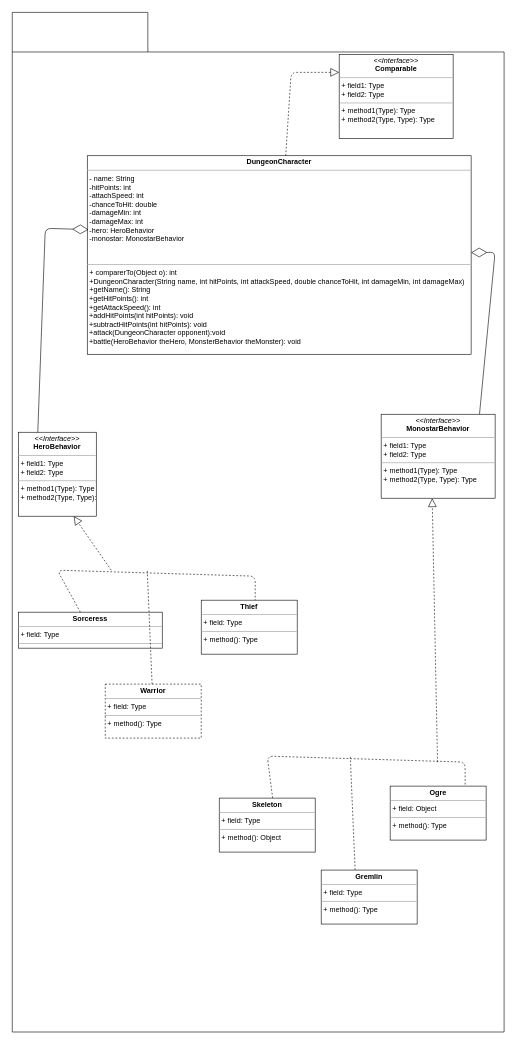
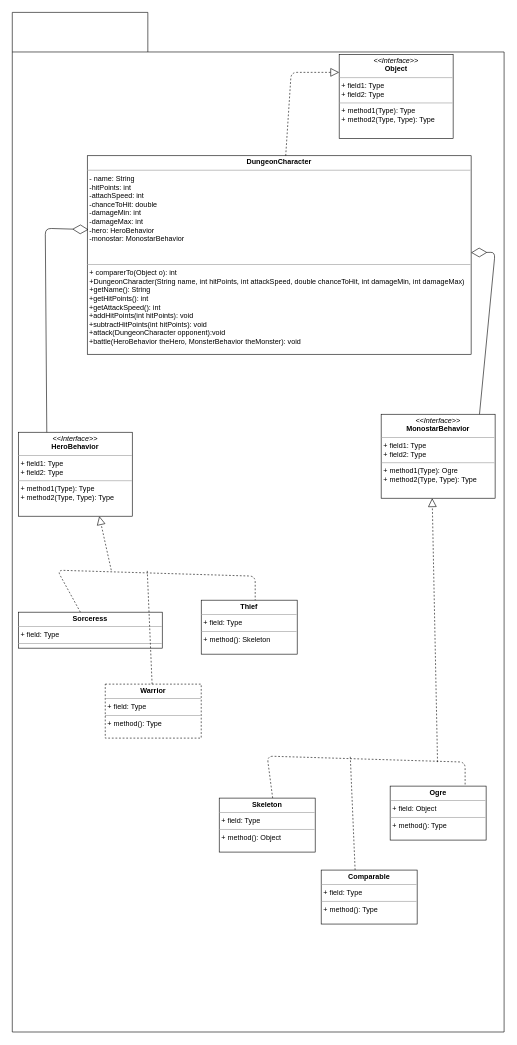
  <mxCell id="0" />
  <mxCell id="1" parent="0" />
  <mxCell id="2" value="" style="shape=folder;fontStyle=1;spacingTop=10;tabWidth=226;tabHeight=66;tabPosition=left;html=1;" parent="1" vertex="1"><mxGeometry x="20" y="20" width="820" height="1700" as="geometry" /></mxCell>
  <mxCell id="3" value="&lt;p style=&quot;margin: 0px ; margin-top: 4px ; text-align: center&quot;&gt;&lt;b&gt;DungeonCharacter&lt;/b&gt;&lt;br&gt;&lt;/p&gt;&lt;hr size=&quot;1&quot;&gt;&lt;p style=&quot;margin: 0px ; margin-left: 4px&quot;&gt;- name: String&lt;/p&gt;&lt;p style=&quot;margin: 0px ; margin-left: 4px&quot;&gt;-hitPoints: int&lt;/p&gt;&lt;p style=&quot;margin: 0px ; margin-left: 4px&quot;&gt;-attachSpeed: int&lt;/p&gt;&lt;p style=&quot;margin: 0px ; margin-left: 4px&quot;&gt;-chanceToHit: double&lt;/p&gt;&lt;p style=&quot;margin: 0px ; margin-left: 4px&quot;&gt;-damageMin: int&lt;/p&gt;&lt;p style=&quot;margin: 0px ; margin-left: 4px&quot;&gt;-damageMax: int&lt;/p&gt;&lt;p style=&quot;margin: 0px ; margin-left: 4px&quot;&gt;-hero: HeroBehavior&lt;/p&gt;&lt;p style=&quot;margin: 0px ; margin-left: 4px&quot;&gt;-monostar: MonostarBehavior&lt;/p&gt;&lt;p style=&quot;margin: 0px ; margin-left: 4px&quot;&gt;&lt;br&gt;&lt;/p&gt;&lt;p style=&quot;margin: 0px ; margin-left: 4px&quot;&gt;&lt;br&gt;&lt;/p&gt;&lt;hr size=&quot;1&quot;&gt;&lt;p style=&quot;margin: 0px ; margin-left: 4px&quot;&gt;+ comparerTo(Object o): int&lt;/p&gt;&lt;p style=&quot;margin: 0px ; margin-left: 4px&quot;&gt;+&lt;span&gt;DungeonCharacter(String name, int hitPoints, int attackSpeed,&amp;nbsp;&lt;/span&gt;&lt;span&gt;double chanceToHit, int damageMin, int damageMax)&lt;/span&gt;&lt;/p&gt;&lt;p style=&quot;margin: 0px ; margin-left: 4px&quot;&gt;&lt;span&gt;+getName(): String&amp;nbsp;&lt;/span&gt;&lt;/p&gt;&amp;nbsp;+getHitPoints(): int&lt;br&gt;&amp;nbsp;+getAttackSpeed(): int&lt;br&gt;&amp;nbsp;+addHitPoints(int hitPoints): void&lt;br&gt;&amp;nbsp;+subtractHitPoints(int hitPoints): void&lt;br&gt;&amp;nbsp;+attack(DungeonCharacter opponent):void&lt;br&gt;&amp;nbsp;+battle(HeroBehavior theHero, MonsterBehavior theMonster): void&lt;br&gt;&amp;nbsp;" style="verticalAlign=top;align=left;overflow=fill;fontSize=12;fontFamily=Helvetica;html=1;" parent="1" vertex="1"><mxGeometry x="145" y="259" width="640" height="331" as="geometry" /></mxCell>
- <mxCell id="4" value="&lt;p style=&quot;margin: 0px ; margin-top: 4px ; text-align: center&quot;&gt;&lt;i&gt;&amp;lt;&amp;lt;Interface&amp;gt;&amp;gt;&lt;/i&gt;&lt;br&gt;&lt;b&gt;HeroBehavior&lt;/b&gt;&lt;/p&gt;&lt;hr size=&quot;1&quot;&gt;&lt;p style=&quot;margin: 0px ; margin-left: 4px&quot;&gt;+ field1: Type&lt;br&gt;+ field2: Type&lt;/p&gt;&lt;hr size=&quot;1&quot;&gt;&lt;p style=&quot;margin: 0px ; margin-left: 4px&quot;&gt;+ method1(Type): Type&lt;br&gt;+ method2(Type, Type): Type&lt;/p&gt;" style="verticalAlign=top;align=left;overflow=fill;fontSize=12;fontFamily=Helvetica;html=1;" parent="1" vertex="1"><mxGeometry x="30" y="720" width="130" height="140" as="geometry" /></mxCell>
- <mxCell id="5" value="&lt;p style=&quot;margin: 0px ; margin-top: 4px ; text-align: center&quot;&gt;&lt;i&gt;&amp;lt;&amp;lt;Interface&amp;gt;&amp;gt;&lt;/i&gt;&lt;br&gt;&lt;b&gt;MonostarBehavior&lt;/b&gt;&lt;/p&gt;&lt;hr size=&quot;1&quot;&gt;&lt;p style=&quot;margin: 0px ; margin-left: 4px&quot;&gt;+ field1: Type&lt;br&gt;+ field2: Type&lt;/p&gt;&lt;hr size=&quot;1&quot;&gt;&lt;p style=&quot;margin: 0px ; margin-left: 4px&quot;&gt;+ method1(Type): Type&lt;br&gt;+ method2(Type, Type): Type&lt;/p&gt;" style="verticalAlign=top;align=left;overflow=fill;fontSize=12;fontFamily=Helvetica;html=1;" parent="1" vertex="1"><mxGeometry x="635" y="690" width="190" height="140" as="geometry" /></mxCell>
- <mxCell id="6" value="&lt;p style=&quot;margin: 0px ; margin-top: 4px ; text-align: center&quot;&gt;&lt;i&gt;&amp;lt;&amp;lt;Interface&amp;gt;&amp;gt;&lt;/i&gt;&lt;br&gt;&lt;b&gt;Comparable&lt;/b&gt;&lt;/p&gt;&lt;hr size=&quot;1&quot;&gt;&lt;p style=&quot;margin: 0px ; margin-left: 4px&quot;&gt;+ field1: Type&lt;br&gt;+ field2: Type&lt;/p&gt;&lt;hr size=&quot;1&quot;&gt;&lt;p style=&quot;margin: 0px ; margin-left: 4px&quot;&gt;+ method1(Type): Type&lt;br&gt;+ method2(Type, Type): Type&lt;/p&gt;" style="verticalAlign=top;align=left;overflow=fill;fontSize=12;fontFamily=Helvetica;html=1;" parent="1" vertex="1"><mxGeometry x="565" y="90" width="190" height="140" as="geometry" /></mxCell>
+ <mxCell id="4" value="&lt;p style=&quot;margin: 0px ; margin-top: 4px ; text-align: center&quot;&gt;&lt;i&gt;&amp;lt;&amp;lt;Interface&amp;gt;&amp;gt;&lt;/i&gt;&lt;br&gt;&lt;b&gt;HeroBehavior&lt;/b&gt;&lt;/p&gt;&lt;hr size=&quot;1&quot;&gt;&lt;p style=&quot;margin: 0px ; margin-left: 4px&quot;&gt;+ field1: Type&lt;br&gt;+ field2: Type&lt;/p&gt;&lt;hr size=&quot;1&quot;&gt;&lt;p style=&quot;margin: 0px ; margin-left: 4px&quot;&gt;+ method1(Type): Type&lt;br&gt;+ method2(Type, Type): Type&lt;/p&gt;" style="verticalAlign=top;align=left;overflow=fill;fontSize=12;fontFamily=Helvetica;html=1;" parent="1" vertex="1"><mxGeometry x="30" y="720" width="190" height="140" as="geometry" /></mxCell>
+ <mxCell id="5" value="&lt;p style=&quot;margin: 0px ; margin-top: 4px ; text-align: center&quot;&gt;&lt;i&gt;&amp;lt;&amp;lt;Interface&amp;gt;&amp;gt;&lt;/i&gt;&lt;br&gt;&lt;b&gt;MonostarBehavior&lt;/b&gt;&lt;/p&gt;&lt;hr size=&quot;1&quot;&gt;&lt;p style=&quot;margin: 0px ; margin-left: 4px&quot;&gt;+ field1: Type&lt;br&gt;+ field2: Type&lt;/p&gt;&lt;hr size=&quot;1&quot;&gt;&lt;p style=&quot;margin: 0px ; margin-left: 4px&quot;&gt;+ method1(Type): Ogre&lt;br&gt;+ method2(Type, Type): Type&lt;/p&gt;" style="verticalAlign=top;align=left;overflow=fill;fontSize=12;fontFamily=Helvetica;html=1;" parent="1" vertex="1"><mxGeometry x="635" y="690" width="190" height="140" as="geometry" /></mxCell>
+ <mxCell id="6" value="&lt;p style=&quot;margin: 0px ; margin-top: 4px ; text-align: center&quot;&gt;&lt;i&gt;&amp;lt;&amp;lt;Interface&amp;gt;&amp;gt;&lt;/i&gt;&lt;br&gt;&lt;b&gt;Object&lt;/b&gt;&lt;/p&gt;&lt;hr size=&quot;1&quot;&gt;&lt;p style=&quot;margin: 0px ; margin-left: 4px&quot;&gt;+ field1: Type&lt;br&gt;+ field2: Type&lt;/p&gt;&lt;hr size=&quot;1&quot;&gt;&lt;p style=&quot;margin: 0px ; margin-left: 4px&quot;&gt;+ method1(Type): Type&lt;br&gt;+ method2(Type, Type): Type&lt;/p&gt;" style="verticalAlign=top;align=left;overflow=fill;fontSize=12;fontFamily=Helvetica;html=1;" parent="1" vertex="1"><mxGeometry x="565" y="90" width="190" height="140" as="geometry" /></mxCell>
  <mxCell id="7" value="" style="endArrow=diamondThin;endFill=0;endSize=24;html=1;exitX=0.25;exitY=0;exitDx=0;exitDy=0;entryX=0.003;entryY=0.372;entryDx=0;entryDy=0;entryPerimeter=0;" edge="1" parent="1" source="4" target="3"><mxGeometry width="160" relative="1" as="geometry"><mxPoint x="45" y="689" as="sourcePoint" /><mxPoint x="105" y="450" as="targetPoint" /><Array as="points"><mxPoint x="75" y="380" /></Array></mxGeometry></mxCell>
  <mxCell id="8" value="" style="endArrow=diamondThin;endFill=0;endSize=24;html=1;exitX=0.863;exitY=0;exitDx=0;exitDy=0;exitPerimeter=0;" edge="1" parent="1" source="5" target="3"><mxGeometry width="160" relative="1" as="geometry"><mxPoint x="94.78" y="730.56" as="sourcePoint" /><mxPoint x="156.92" y="392.132" as="targetPoint" /><Array as="points"><mxPoint x="825" y="420" /></Array></mxGeometry></mxCell>
  <mxCell id="9" value="" style="endArrow=block;dashed=1;endFill=0;endSize=12;html=1;" edge="1" parent="1" source="3"><mxGeometry width="160" relative="1" as="geometry"><mxPoint x="405" y="120" as="sourcePoint" /><mxPoint x="565" y="120" as="targetPoint" /><Array as="points"><mxPoint x="485" y="120" /></Array></mxGeometry></mxCell>
  <mxCell id="10" value="&lt;p style=&quot;margin: 0px ; margin-top: 4px ; text-align: center&quot;&gt;&lt;b&gt;Sorceress&lt;/b&gt;&lt;br&gt;&lt;/p&gt;&lt;hr size=&quot;1&quot;&gt;&lt;p style=&quot;margin: 0px ; margin-left: 4px&quot;&gt;+ field: Type&lt;/p&gt;&lt;hr size=&quot;1&quot;&gt;&lt;p style=&quot;margin: 0px ; margin-left: 4px&quot;&gt;+ method(): Type&lt;/p&gt;" style="verticalAlign=top;align=left;overflow=fill;fontSize=12;fontFamily=Helvetica;html=1;" vertex="1" parent="1"><mxGeometry x="30" y="1020" width="240" height="60" as="geometry" /></mxCell>
  <mxCell id="11" value="&lt;p style=&quot;margin: 0px ; margin-top: 4px ; text-align: center&quot;&gt;&lt;b&gt;Warrior&lt;/b&gt;&lt;br&gt;&lt;/p&gt;&lt;hr size=&quot;1&quot;&gt;&lt;p style=&quot;margin: 0px ; margin-left: 4px&quot;&gt;+ field: Type&lt;/p&gt;&lt;hr size=&quot;1&quot;&gt;&lt;p style=&quot;margin: 0px ; margin-left: 4px&quot;&gt;+ method(): Type&lt;/p&gt;" style="verticalAlign=top;align=left;overflow=fill;fontSize=12;fontFamily=Helvetica;html=1;dashed=1;" vertex="1" parent="1"><mxGeometry x="175" y="1140" width="160" height="90" as="geometry" /></mxCell>
- <mxCell id="12" value="&lt;p style=&quot;margin: 0px ; margin-top: 4px ; text-align: center&quot;&gt;&lt;b&gt;Thief&lt;/b&gt;&lt;br&gt;&lt;/p&gt;&lt;hr size=&quot;1&quot;&gt;&lt;p style=&quot;margin: 0px ; margin-left: 4px&quot;&gt;+ field: Type&lt;/p&gt;&lt;hr size=&quot;1&quot;&gt;&lt;p style=&quot;margin: 0px ; margin-left: 4px&quot;&gt;+ method(): Type&lt;/p&gt;" style="verticalAlign=top;align=left;overflow=fill;fontSize=12;fontFamily=Helvetica;html=1;" vertex="1" parent="1"><mxGeometry x="335" y="1000" width="160" height="90" as="geometry" /></mxCell>
+ <mxCell id="12" value="&lt;p style=&quot;margin: 0px ; margin-top: 4px ; text-align: center&quot;&gt;&lt;b&gt;Thief&lt;/b&gt;&lt;br&gt;&lt;/p&gt;&lt;hr size=&quot;1&quot;&gt;&lt;p style=&quot;margin: 0px ; margin-left: 4px&quot;&gt;+ field: Type&lt;/p&gt;&lt;hr size=&quot;1&quot;&gt;&lt;p style=&quot;margin: 0px ; margin-left: 4px&quot;&gt;+ method(): Skeleton&lt;/p&gt;" style="verticalAlign=top;align=left;overflow=fill;fontSize=12;fontFamily=Helvetica;html=1;" vertex="1" parent="1"><mxGeometry x="335" y="1000" width="160" height="90" as="geometry" /></mxCell>
  <mxCell id="13" value="" style="endArrow=none;endSize=12;dashed=1;html=1;endFill=0;" edge="1" parent="1" source="10"><mxGeometry width="160" relative="1" as="geometry"><mxPoint x="105" y="980" as="sourcePoint" /><mxPoint x="425" y="1000" as="targetPoint" /><Array as="points"><mxPoint x="95" y="950" /><mxPoint x="425" y="960" /></Array></mxGeometry></mxCell>
  <mxCell id="14" value="" style="endArrow=none;endSize=12;dashed=1;html=1;endFill=0;" edge="1" parent="1" source="11"><mxGeometry width="160" relative="1" as="geometry"><mxPoint x="365" y="1190" as="sourcePoint" /><mxPoint x="245" y="950" as="targetPoint" /></mxGeometry></mxCell>
  <mxCell id="15" value="" style="endArrow=block;endSize=12;dashed=1;html=1;endFill=0;entryX=0.711;entryY=1;entryDx=0;entryDy=0;entryPerimeter=0;" edge="1" parent="1" target="4"><mxGeometry width="160" relative="1" as="geometry"><mxPoint x="185" y="950" as="sourcePoint" /><mxPoint x="380" y="870" as="targetPoint" /></mxGeometry></mxCell>
  <mxCell id="16" value="" style="endArrow=block;endSize=12;dashed=1;html=1;endFill=0;entryX=0.711;entryY=1;entryDx=0;entryDy=0;entryPerimeter=0;" edge="1" parent="1"><mxGeometry width="160" relative="1" as="geometry"><mxPoint x="729" y="1270" as="sourcePoint" /><mxPoint x="720.09" y="830" as="targetPoint" /></mxGeometry></mxCell>
  <mxCell id="17" value="" style="endArrow=none;endSize=12;dashed=1;html=1;endFill=0;" edge="1" parent="1"><mxGeometry width="160" relative="1" as="geometry"><mxPoint x="454.13" y="1330" as="sourcePoint" /><mxPoint x="775" y="1310" as="targetPoint" /><Array as="points"><mxPoint x="445" y="1260" /><mxPoint x="775" y="1270" /></Array></mxGeometry></mxCell>
  <mxCell id="18" value="&lt;p style=&quot;margin: 0px ; margin-top: 4px ; text-align: center&quot;&gt;&lt;b&gt;Skeleton&lt;/b&gt;&lt;br&gt;&lt;/p&gt;&lt;hr size=&quot;1&quot;&gt;&lt;p style=&quot;margin: 0px ; margin-left: 4px&quot;&gt;+ field: Type&lt;/p&gt;&lt;hr size=&quot;1&quot;&gt;&lt;p style=&quot;margin: 0px ; margin-left: 4px&quot;&gt;+ method(): Object&lt;/p&gt;" style="verticalAlign=top;align=left;overflow=fill;fontSize=12;fontFamily=Helvetica;html=1;" vertex="1" parent="1"><mxGeometry x="365" y="1330" width="160" height="90" as="geometry" /></mxCell>
  <mxCell id="19" value="&lt;p style=&quot;margin: 0px ; margin-top: 4px ; text-align: center&quot;&gt;&lt;b&gt;Ogre&lt;/b&gt;&lt;br&gt;&lt;/p&gt;&lt;hr size=&quot;1&quot;&gt;&lt;p style=&quot;margin: 0px ; margin-left: 4px&quot;&gt;+ field: Object&lt;/p&gt;&lt;hr size=&quot;1&quot;&gt;&lt;p style=&quot;margin: 0px ; margin-left: 4px&quot;&gt;+ method(): Type&lt;/p&gt;" style="verticalAlign=top;align=left;overflow=fill;fontSize=12;fontFamily=Helvetica;html=1;" vertex="1" parent="1"><mxGeometry x="650" y="1310" width="160" height="90" as="geometry" /></mxCell>
  <mxCell id="20" value="" style="endArrow=none;endSize=12;dashed=1;html=1;endFill=0;" edge="1" parent="1"><mxGeometry width="160" relative="1" as="geometry"><mxPoint x="591.585" y="1450" as="sourcePoint" /><mxPoint x="583.5" y="1260" as="targetPoint" /></mxGeometry></mxCell>
- <mxCell id="21" value="&lt;p style=&quot;margin: 0px ; margin-top: 4px ; text-align: center&quot;&gt;&lt;b&gt;Gremlin&lt;/b&gt;&lt;br&gt;&lt;/p&gt;&lt;hr size=&quot;1&quot;&gt;&lt;p style=&quot;margin: 0px ; margin-left: 4px&quot;&gt;+ field: Type&lt;/p&gt;&lt;hr size=&quot;1&quot;&gt;&lt;p style=&quot;margin: 0px ; margin-left: 4px&quot;&gt;+ method(): Type&lt;/p&gt;" style="verticalAlign=top;align=left;overflow=fill;fontSize=12;fontFamily=Helvetica;html=1;" vertex="1" parent="1"><mxGeometry x="535" y="1450" width="160" height="90" as="geometry" /></mxCell>
+ <mxCell id="21" value="&lt;p style=&quot;margin: 0px ; margin-top: 4px ; text-align: center&quot;&gt;&lt;b&gt;Comparable&lt;/b&gt;&lt;br&gt;&lt;/p&gt;&lt;hr size=&quot;1&quot;&gt;&lt;p style=&quot;margin: 0px ; margin-left: 4px&quot;&gt;+ field: Type&lt;/p&gt;&lt;hr size=&quot;1&quot;&gt;&lt;p style=&quot;margin: 0px ; margin-left: 4px&quot;&gt;+ method(): Type&lt;/p&gt;" style="verticalAlign=top;align=left;overflow=fill;fontSize=12;fontFamily=Helvetica;html=1;" vertex="1" parent="1"><mxGeometry x="535" y="1450" width="160" height="90" as="geometry" /></mxCell>
